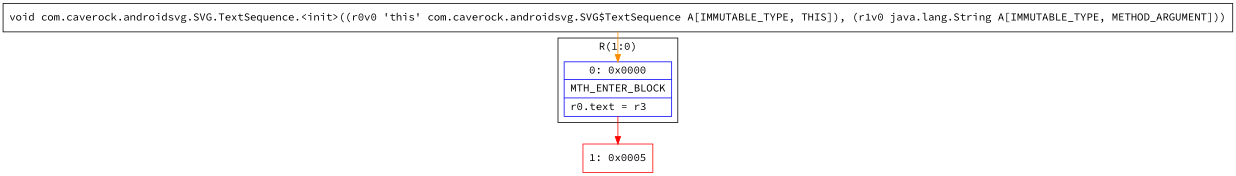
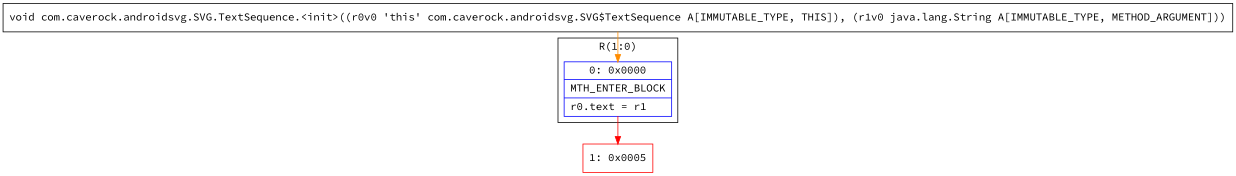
  digraph {
    fontname="Source Code Pro"
    node [shape=record fontname="Source Code Pro"]
    edge [fontname="Source Code Pro"]
-   n1 [color=blue label="{0\:\ 0x0000|MTH_ENTER_BLOCK\l|r0.text = r3\l}"]
+   n1 [color=blue label="{0\:\ 0x0000|MTH_ENTER_BLOCK\l|r0.text = r1\l}"]
    n2 [color=red label="{1\:\ 0x0005}"]
    n3 [label="{void com.caverock.androidsvg.SVG.TextSequence.\<init\>((r0v0 'this' com.caverock.androidsvg.SVG$TextSequence A[IMMUTABLE_TYPE, THIS]), (r1v0 java.lang.String A[IMMUTABLE_TYPE, METHOD_ARGUMENT])) }"]
    subgraph cluster_1 {
      label="R(1:0)"
      n1
    }
    n1 -> n2 [color=red]
    n3 -> n1 [color=darkorange]
  }
